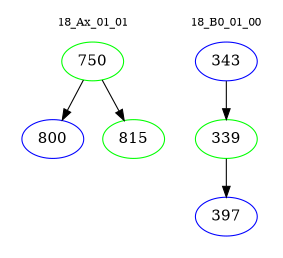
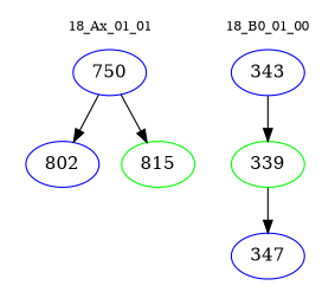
  digraph {
    node [color=green]
    edge [color=black]
-   n1 [label=750]
-   n2 [color=blue label=800]
+   n1 [color=blue label=750]
+   n2 [color=blue label=802]
    n3 [label=815]
    n4 [label=339]
    n5 [color=blue label=343]
-   n6 [color=blue label=397]
+   n6 [color=blue label=347]
    subgraph cluster_1 {
      color=white
      fontsize=10
      label="18_Ax_01_01"
      n1
      n2
      n3
    }
    subgraph cluster_2 {
      color=white
      fontsize=10
      label="18_B0_01_00"
      n4
      n5
      n6
    }
    n1 -> n2
    n1 -> n3
    n4 -> n6
    n5 -> n4
  }
